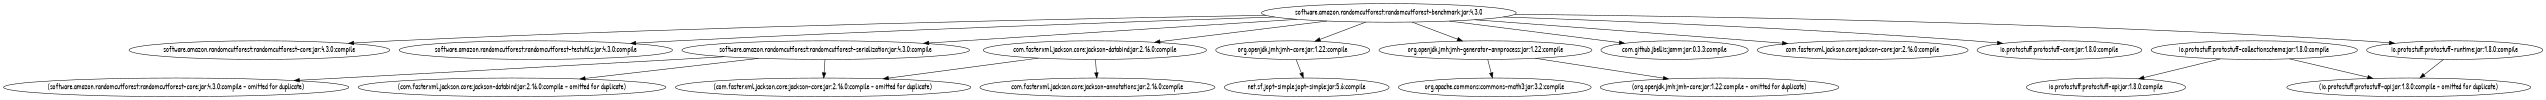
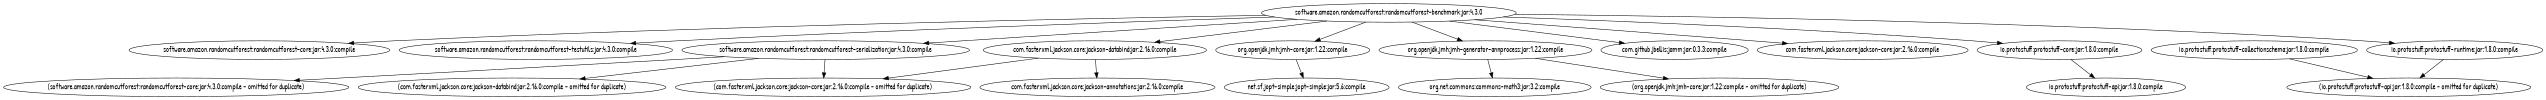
  digraph {
    fontname="Patrick Hand"
    node [fontname="Patrick Hand"]
    edge [fontname="Patrick Hand"]
    "software.amazon.randomcutforest:randomcutforest-benchmark:jar:4.3.0"
    "software.amazon.randomcutforest:randomcutforest-core:jar:4.3.0:compile"
    "software.amazon.randomcutforest:randomcutforest-testutils:jar:4.3.0:compile"
    "software.amazon.randomcutforest:randomcutforest-serialization:jar:4.3.0:compile"
    "org.openjdk.jmh:jmh-core:jar:1.22:compile"
    "org.openjdk.jmh:jmh-generator-annprocess:jar:1.22:compile"
    "com.github.jbellis:jamm:jar:0.3.3:compile"
    "com.fasterxml.jackson.core:jackson-core:jar:2.16.0:compile"
    "com.fasterxml.jackson.core:jackson-databind:jar:2.16.0:compile"
    "io.protostuff:protostuff-core:jar:1.8.0:compile"
    "io.protostuff:protostuff-runtime:jar:1.8.0:compile"
    "(software.amazon.randomcutforest:randomcutforest-core:jar:4.3.0:compile - omitted for duplicate)"
    "(com.fasterxml.jackson.core:jackson-core:jar:2.16.0:compile - omitted for duplicate)"
    "(com.fasterxml.jackson.core:jackson-databind:jar:2.16.0:compile - omitted for duplicate)"
    n15 [label="net.sf.jopt-simple:jopt-simple:jar:5.6:compile"]
-   "org.apache.commons:commons-math3:jar:3.2:compile"
+   "org.apache.commons:commons-math3:jar:3.2:compile" [label="org.net.commons:commons-math3:jar:3.2:compile"]
    "(org.openjdk.jmh:jmh-core:jar:1.22:compile - omitted for duplicate)"
    "com.fasterxml.jackson.core:jackson-annotations:jar:2.16.0:compile"
    "io.protostuff:protostuff-api:jar:1.8.0:compile"
    "(io.protostuff:protostuff-api:jar:1.8.0:compile - omitted for duplicate)"
    "io.protostuff:protostuff-collectionschema:jar:1.8.0:compile"
    "software.amazon.randomcutforest:randomcutforest-benchmark:jar:4.3.0" -> "software.amazon.randomcutforest:randomcutforest-core:jar:4.3.0:compile"
    "software.amazon.randomcutforest:randomcutforest-benchmark:jar:4.3.0" -> "software.amazon.randomcutforest:randomcutforest-testutils:jar:4.3.0:compile"
    "software.amazon.randomcutforest:randomcutforest-benchmark:jar:4.3.0" -> "software.amazon.randomcutforest:randomcutforest-serialization:jar:4.3.0:compile"
    "software.amazon.randomcutforest:randomcutforest-benchmark:jar:4.3.0" -> "org.openjdk.jmh:jmh-core:jar:1.22:compile"
    "software.amazon.randomcutforest:randomcutforest-benchmark:jar:4.3.0" -> "org.openjdk.jmh:jmh-generator-annprocess:jar:1.22:compile"
    "software.amazon.randomcutforest:randomcutforest-benchmark:jar:4.3.0" -> "com.github.jbellis:jamm:jar:0.3.3:compile"
    "software.amazon.randomcutforest:randomcutforest-benchmark:jar:4.3.0" -> "com.fasterxml.jackson.core:jackson-core:jar:2.16.0:compile"
    "software.amazon.randomcutforest:randomcutforest-benchmark:jar:4.3.0" -> "com.fasterxml.jackson.core:jackson-databind:jar:2.16.0:compile"
    "software.amazon.randomcutforest:randomcutforest-benchmark:jar:4.3.0" -> "io.protostuff:protostuff-core:jar:1.8.0:compile"
    "software.amazon.randomcutforest:randomcutforest-benchmark:jar:4.3.0" -> "io.protostuff:protostuff-runtime:jar:1.8.0:compile"
    "software.amazon.randomcutforest:randomcutforest-serialization:jar:4.3.0:compile" -> "(software.amazon.randomcutforest:randomcutforest-core:jar:4.3.0:compile - omitted for duplicate)"
    "software.amazon.randomcutforest:randomcutforest-serialization:jar:4.3.0:compile" -> "(com.fasterxml.jackson.core:jackson-core:jar:2.16.0:compile - omitted for duplicate)"
    "software.amazon.randomcutforest:randomcutforest-serialization:jar:4.3.0:compile" -> "(com.fasterxml.jackson.core:jackson-databind:jar:2.16.0:compile - omitted for duplicate)"
    "org.openjdk.jmh:jmh-core:jar:1.22:compile" -> n15
    "org.openjdk.jmh:jmh-generator-annprocess:jar:1.22:compile" -> "org.apache.commons:commons-math3:jar:3.2:compile"
    "org.openjdk.jmh:jmh-generator-annprocess:jar:1.22:compile" -> "(org.openjdk.jmh:jmh-core:jar:1.22:compile - omitted for duplicate)"
    "com.fasterxml.jackson.core:jackson-databind:jar:2.16.0:compile" -> "(com.fasterxml.jackson.core:jackson-core:jar:2.16.0:compile - omitted for duplicate)"
    "com.fasterxml.jackson.core:jackson-databind:jar:2.16.0:compile" -> "com.fasterxml.jackson.core:jackson-annotations:jar:2.16.0:compile"
-   "io.protostuff:protostuff-collectionschema:jar:1.8.0:compile" -> "io.protostuff:protostuff-api:jar:1.8.0:compile"
+   "io.protostuff:protostuff-core:jar:1.8.0:compile" -> "io.protostuff:protostuff-api:jar:1.8.0:compile"
    "io.protostuff:protostuff-runtime:jar:1.8.0:compile" -> "(io.protostuff:protostuff-api:jar:1.8.0:compile - omitted for duplicate)"
    "io.protostuff:protostuff-collectionschema:jar:1.8.0:compile" -> "(io.protostuff:protostuff-api:jar:1.8.0:compile - omitted for duplicate)"
  }
